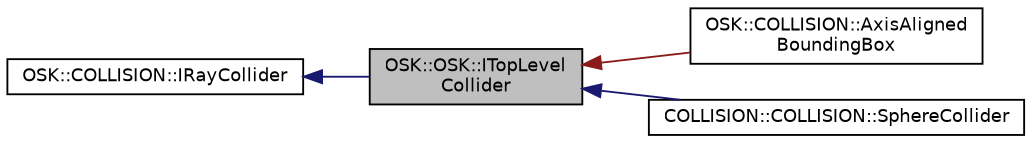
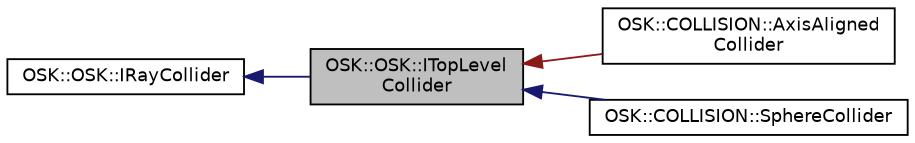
  digraph {
    rankdir=LR
    node [color=black fillcolor=white fontname=Helvetica fontsize=10 shape=record style=filled]
    edge [color=midnightblue dir=back fontname=Helvetica fontsize=10 labelfontname=Helvetica labelfontsize=10 style=solid]
    n1 [fillcolor=grey75 fontcolor=black height=0.2 label="OSK::OSK::ITopLevel\lCollider" width=0.4]
-   n2 [height=0.2 label="OSK::COLLISION::AxisAligned\lBoundingBox" width=0.4]
-   n3 [height=0.2 label="COLLISION::COLLISION::SphereCollider" width=0.4]
-   n4 [height=0.2 label="OSK::COLLISION::IRayCollider" width=0.4]
+   n2 [height=0.2 label="OSK::COLLISION::AxisAligned\lCollider" width=0.4]
+   n3 [height=0.2 label="OSK::COLLISION::SphereCollider" width=0.4]
+   n4 [height=0.2 label="OSK::OSK::IRayCollider" width=0.4]
    n1 -> n2 [color=firebrick4]
    n1 -> n3
    n4 -> n1
  }
